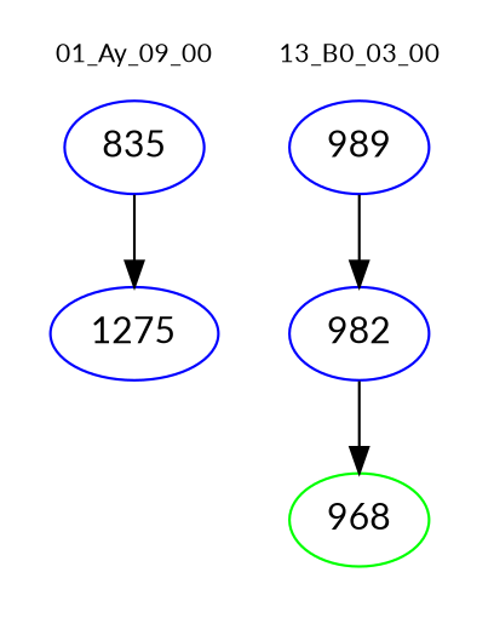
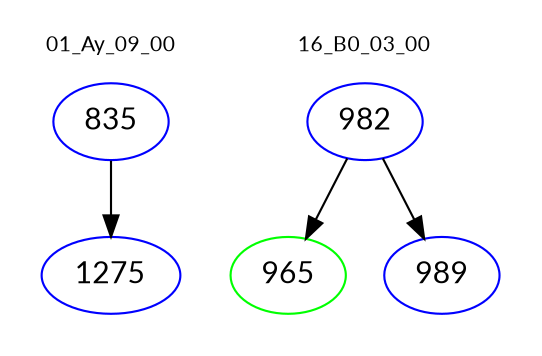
  digraph {
    fontname=Lato
    node [color=blue fontname=Lato]
    edge [color=black fontname=Lato]
    n1 [label=835]
    n2 [label=1275]
    n3 [label=982]
-   n4 [color=green label=968]
+   n4 [color=green label=965]
    n5 [label=989]
    subgraph cluster_1 {
      color=white
      fontsize=10
      label="01_Ay_09_00"
      n1
      n2
    }
    subgraph cluster_2 {
      color=white
      fontsize=10
-     label="13_B0_03_00"
+     label="16_B0_03_00"
      n3
      n4
      n5
    }
    n1 -> n2
    n3 -> n4
-   n5 -> n3
+   n3 -> n5
  }
